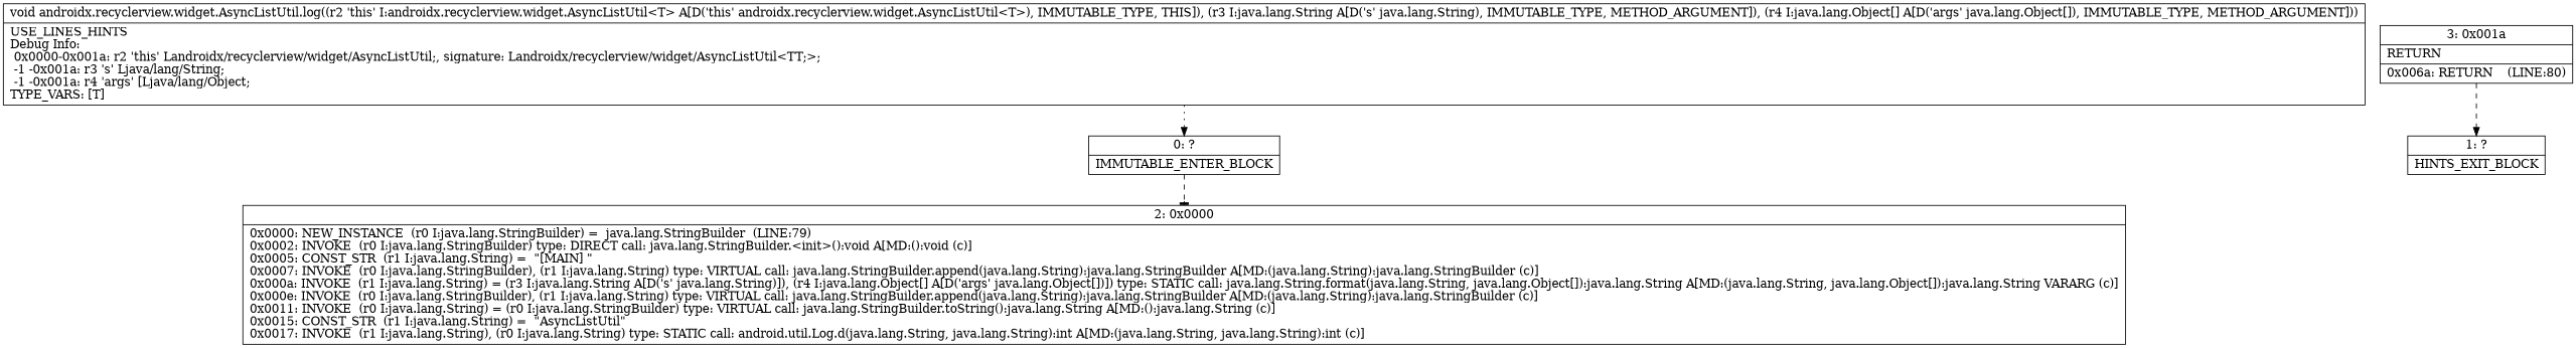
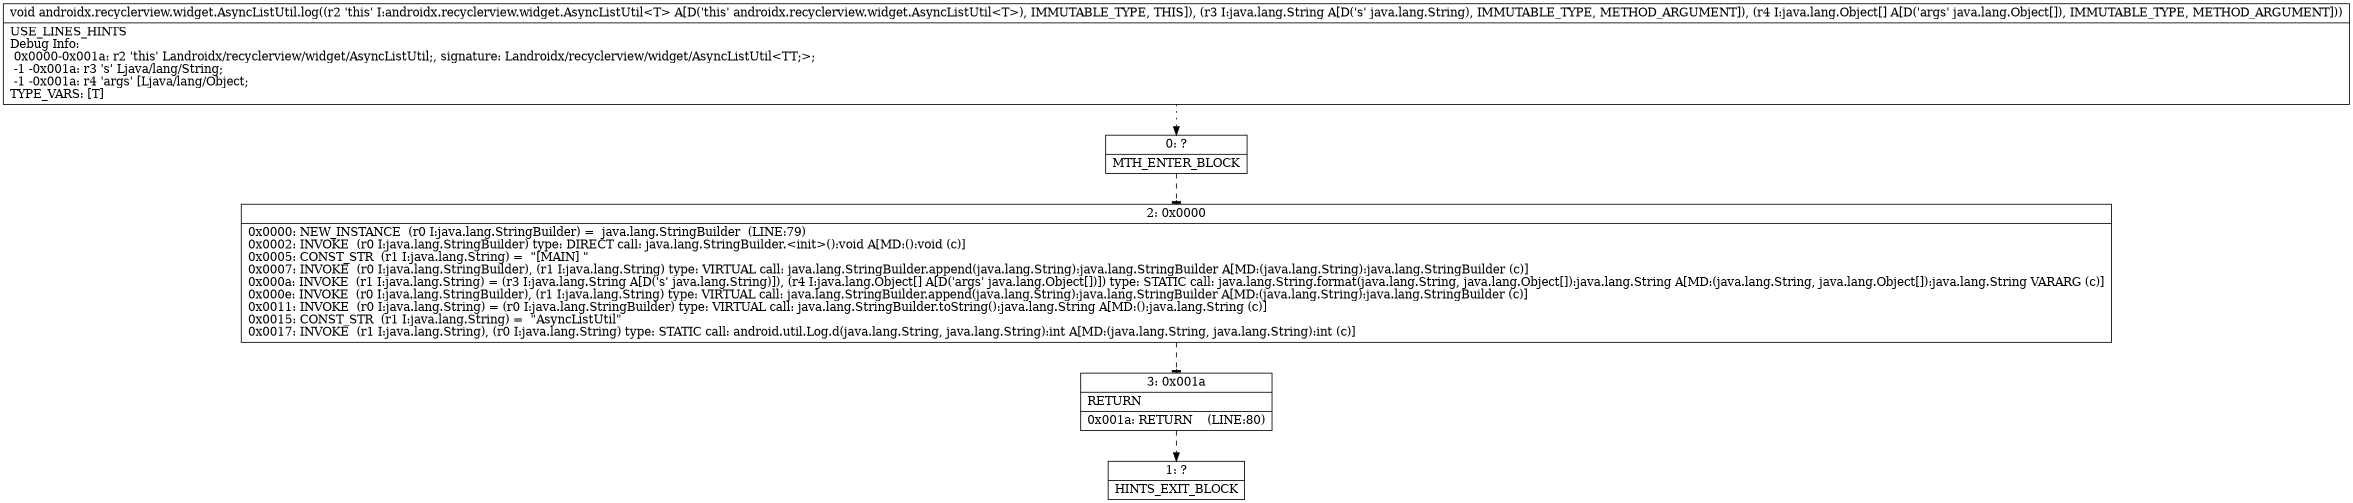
  digraph {
    node [shape=record]
    edge [arrowhead=tee style=dashed]
-   n1 [label="{0\:\ ?|IMMUTABLE_ENTER_BLOCK\l}"]
+   n1 [label="{0\:\ ?|MTH_ENTER_BLOCK\l}"]
    n2 [label="{2\:\ 0x0000|0x0000: NEW_INSTANCE  (r0 I:java.lang.StringBuilder) =  java.lang.StringBuilder  (LINE:79)\l0x0002: INVOKE  (r0 I:java.lang.StringBuilder) type: DIRECT call: java.lang.StringBuilder.\<init\>():void A[MD:():void (c)]\l0x0005: CONST_STR  (r1 I:java.lang.String) =  \"[MAIN] \" \l0x0007: INVOKE  (r0 I:java.lang.StringBuilder), (r1 I:java.lang.String) type: VIRTUAL call: java.lang.StringBuilder.append(java.lang.String):java.lang.StringBuilder A[MD:(java.lang.String):java.lang.StringBuilder (c)]\l0x000a: INVOKE  (r1 I:java.lang.String) = (r3 I:java.lang.String A[D('s' java.lang.String)]), (r4 I:java.lang.Object[] A[D('args' java.lang.Object[])]) type: STATIC call: java.lang.String.format(java.lang.String, java.lang.Object[]):java.lang.String A[MD:(java.lang.String, java.lang.Object[]):java.lang.String VARARG (c)]\l0x000e: INVOKE  (r0 I:java.lang.StringBuilder), (r1 I:java.lang.String) type: VIRTUAL call: java.lang.StringBuilder.append(java.lang.String):java.lang.StringBuilder A[MD:(java.lang.String):java.lang.StringBuilder (c)]\l0x0011: INVOKE  (r0 I:java.lang.String) = (r0 I:java.lang.StringBuilder) type: VIRTUAL call: java.lang.StringBuilder.toString():java.lang.String A[MD:():java.lang.String (c)]\l0x0015: CONST_STR  (r1 I:java.lang.String) =  \"AsyncListUtil\" \l0x0017: INVOKE  (r1 I:java.lang.String), (r0 I:java.lang.String) type: STATIC call: android.util.Log.d(java.lang.String, java.lang.String):int A[MD:(java.lang.String, java.lang.String):int (c)]\l}"]
-   n3 [label="{3\:\ 0x001a|RETURN\l|0x006a: RETURN    (LINE:80)\l}"]
+   n3 [label="{3\:\ 0x001a|RETURN\l|0x001a: RETURN    (LINE:80)\l}"]
    n4 [label="{1\:\ ?|HINTS_EXIT_BLOCK\l}"]
    n5 [label="{void androidx.recyclerview.widget.AsyncListUtil.log((r2 'this' I:androidx.recyclerview.widget.AsyncListUtil\<T\> A[D('this' androidx.recyclerview.widget.AsyncListUtil\<T\>), IMMUTABLE_TYPE, THIS]), (r3 I:java.lang.String A[D('s' java.lang.String), IMMUTABLE_TYPE, METHOD_ARGUMENT]), (r4 I:java.lang.Object[] A[D('args' java.lang.Object[]), IMMUTABLE_TYPE, METHOD_ARGUMENT]))  | USE_LINES_HINTS\lDebug Info:\l  0x0000\-0x001a: r2 'this' Landroidx\/recyclerview\/widget\/AsyncListUtil;, signature: Landroidx\/recyclerview\/widget\/AsyncListUtil\<TT;\>;\l  \-1 \-0x001a: r3 's' Ljava\/lang\/String;\l  \-1 \-0x001a: r4 'args' [Ljava\/lang\/Object;\lTYPE_VARS: [T]\l}"]
    n1 -> n2
+   n2 -> n3
    n3 -> n4 [arrowhead=normal]
    n5 -> n1 [arrowhead=normal style=dotted]
  }
